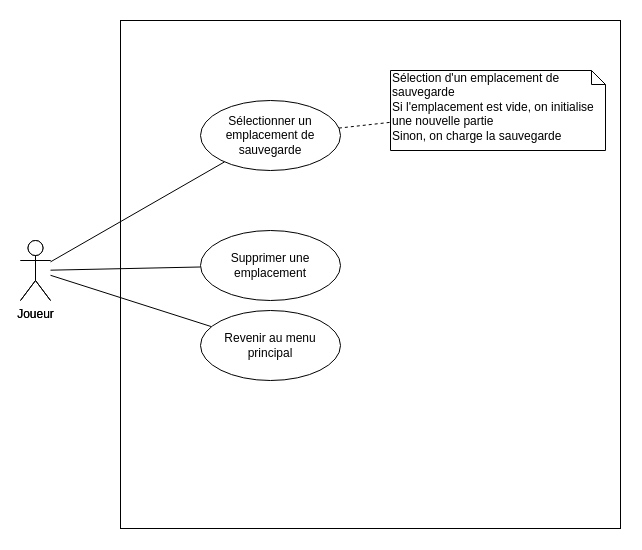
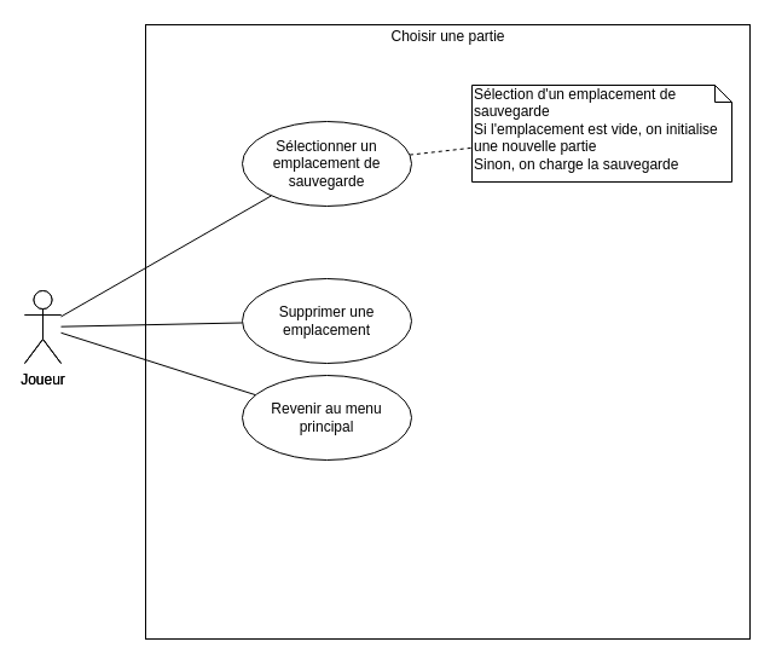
  <mxCell id="0" />
  <mxCell id="1" parent="0" />
  <mxCell id="2" value="Joueur" style="shape=umlActor;verticalLabelPosition=bottom;verticalAlign=top;html=1;outlineConnect=0;" parent="1" vertex="1"><mxGeometry x="20" y="240" width="30" height="60" as="geometry" /></mxCell>
  <mxCell id="3" value="Cas d'utilisations - Options" style="text;html=1;align=center;verticalAlign=middle;resizable=0;points=[];autosize=1;" parent="1" vertex="1"><mxGeometry x="280" y="20" width="160" height="20" as="geometry" /></mxCell>
  <mxCell id="4" value="" style="html=1;" parent="1" vertex="1"><mxGeometry x="120" y="20" width="500" height="508" as="geometry" /></mxCell>
  <mxCell id="5" style="edgeStyle=none;rounded=0;orthogonalLoop=1;jettySize=auto;html=1;endArrow=none;endFill=0;endSize=11;" parent="1" source="8" edge="1" target="11"><mxGeometry relative="1" as="geometry"><mxPoint x="160" y="270" as="targetPoint" /></mxGeometry></mxCell>
  <mxCell id="6" style="rounded=0;orthogonalLoop=1;jettySize=auto;html=1;endArrow=none;endFill=0;" edge="1" parent="1" source="8" target="12"><mxGeometry relative="1" as="geometry" /></mxCell>
  <mxCell id="7" style="edgeStyle=none;rounded=0;orthogonalLoop=1;jettySize=auto;html=1;endArrow=none;endFill=0;" edge="1" parent="1" source="8" target="13"><mxGeometry relative="1" as="geometry" /></mxCell>
  <mxCell id="8" value="Joueur" style="shape=umlActor;verticalLabelPosition=bottom;verticalAlign=top;html=1;outlineConnect=0;" parent="1" vertex="1"><mxGeometry x="20" y="240" width="30" height="60" as="geometry" /></mxCell>
+ <mxCell id="9" value="Choisir une partie" style="text;html=1;align=center;verticalAlign=middle;resizable=0;points=[];autosize=1;" parent="1" vertex="1"><mxGeometry x="315" y="20" width="110" height="20" as="geometry" /></mxCell>
  <mxCell id="10" style="edgeStyle=none;rounded=0;orthogonalLoop=1;jettySize=auto;html=1;endArrow=none;endFill=0;dashed=1;" edge="1" parent="1" source="11" target="14"><mxGeometry relative="1" as="geometry" /></mxCell>
  <mxCell id="11" value="Sélectionner un emplacement de sauvegarde" style="ellipse;whiteSpace=wrap;html=1;" parent="1" vertex="1"><mxGeometry x="200" y="100" width="140" height="70" as="geometry" /></mxCell>
  <mxCell id="12" value="Supprimer une emplacement" style="ellipse;whiteSpace=wrap;html=1;" vertex="1" parent="1"><mxGeometry x="200" y="230" width="140" height="70" as="geometry" /></mxCell>
  <mxCell id="13" value="Revenir au menu principal" style="ellipse;whiteSpace=wrap;html=1;" vertex="1" parent="1"><mxGeometry x="200" y="310" width="140" height="70" as="geometry" /></mxCell>
  <mxCell id="14" value="Sélection d'un emplacement de sauvegarde&lt;br&gt;Si l'emplacement est vide, on initialise une nouvelle partie&lt;br&gt;Sinon, on charge la sauvegarde" style="shape=note;whiteSpace=wrap;html=1;size=14;verticalAlign=top;align=left;spacingTop=-6;" vertex="1" parent="1"><mxGeometry x="390" y="70" width="215" height="80" as="geometry" /></mxCell>
